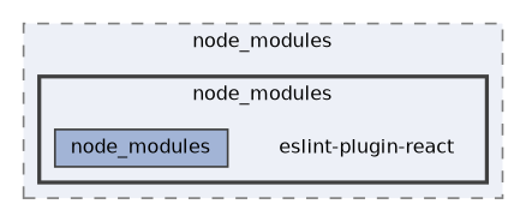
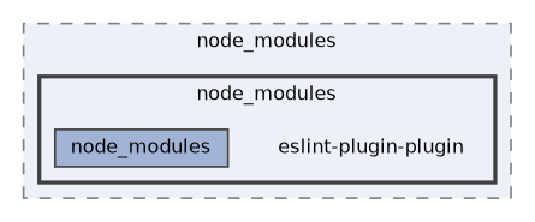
  digraph {
    compound=true
    node [fontname=Helvetica fontsize=10]
-   n1 [height=0.2 label="eslint-plugin-react" shape=plaintext width=0.4]
+   n1 [height=0.2 label="eslint-plugin-plugin" shape=plaintext width=0.4]
    n2 [color=grey25 fillcolor="#a2b4d6" height=0.2 label=node_modules shape=box style=filled width=0.4]
    subgraph cluster_1 {
      bgcolor="#edf0f7"
      fontname=Helvetica
      fontsize=10
      label=node_modules
      pencolor=grey50
      style="filled,dashed"
      subgraph cluster_2 {
        bgcolor="#edf0f7"
        fontname=Helvetica
        fontsize=10
        pencolor=grey25
        style="filled,bold"
        n1
        n2
      }
    }
  }
